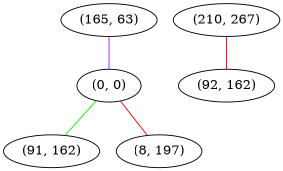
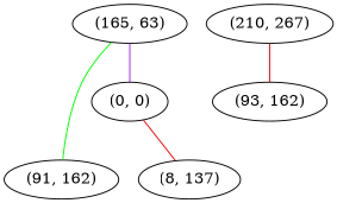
  graph {
    fontname="DejaVu Serif"
    node [fontname="DejaVu Serif"]
    edge [color=red fontname="DejaVu Serif" weight=1]
    "(165, 63)"
    "(0, 0)"
    "(91, 162)"
-   "(8, 197)"
+   "(8, 197)" [label="(8, 137)"]
    "(210, 267)"
-   "(93, 162)" [label="(92, 162)"]
+   "(93, 162)"
    "(165, 63)" -- "(0, 0)" [color=purple weight=4]
-   "(0, 0)" -- "(91, 162)" [color=green weight=2]
+   "(165, 63)" -- "(91, 162)" [color=green weight=2]
    "(0, 0)" -- "(8, 197)"
    "(210, 267)" -- "(93, 162)"
  }
